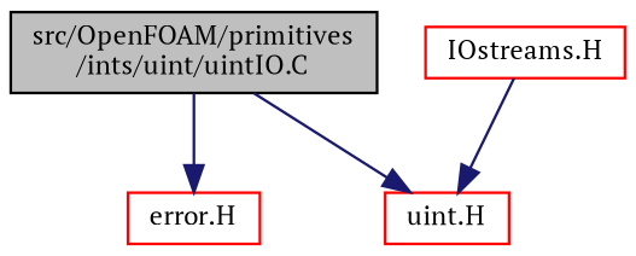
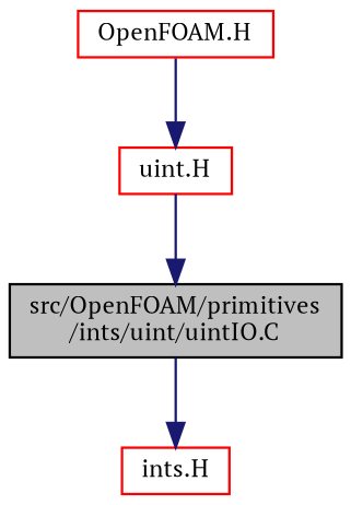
  digraph {
    fontname="PT Serif"
    node [color=red fontname="PT Serif" fontsize=10 shape=record]
    edge [color=midnightblue fontname="PT Serif" fontsize=10 labelfontname=FreeSans labelfontsize=10 style=solid]
    n1 [color=black fillcolor=grey75 fontcolor=black height=0.2 label="src/OpenFOAM/primitives\l/ints/uint/uintIO.C" style=filled width=0.4]
-   n2 [height=0.2 label="error.H" width=0.4]
+   n2 [height=0.2 label="ints.H" width=0.4]
    n3 [height=0.2 label="uint.H" width=0.4]
-   n4 [height=0.2 label="IOstreams.H" width=0.4]
+   n4 [height=0.2 label="OpenFOAM.H" width=0.4]
    n1 -> n2
-   n1 -> n3
+   n3 -> n1
    n4 -> n3
  }
